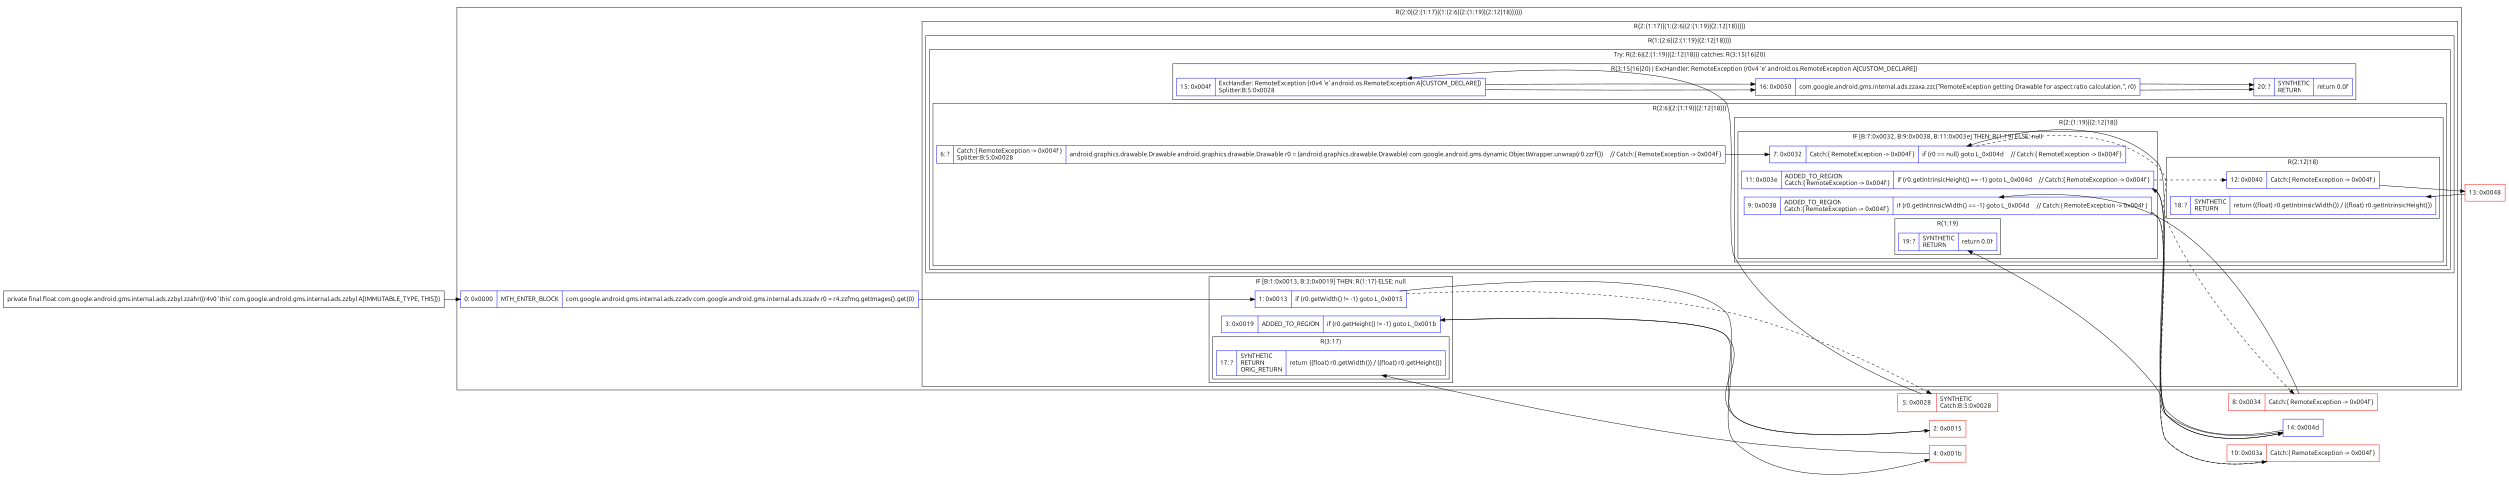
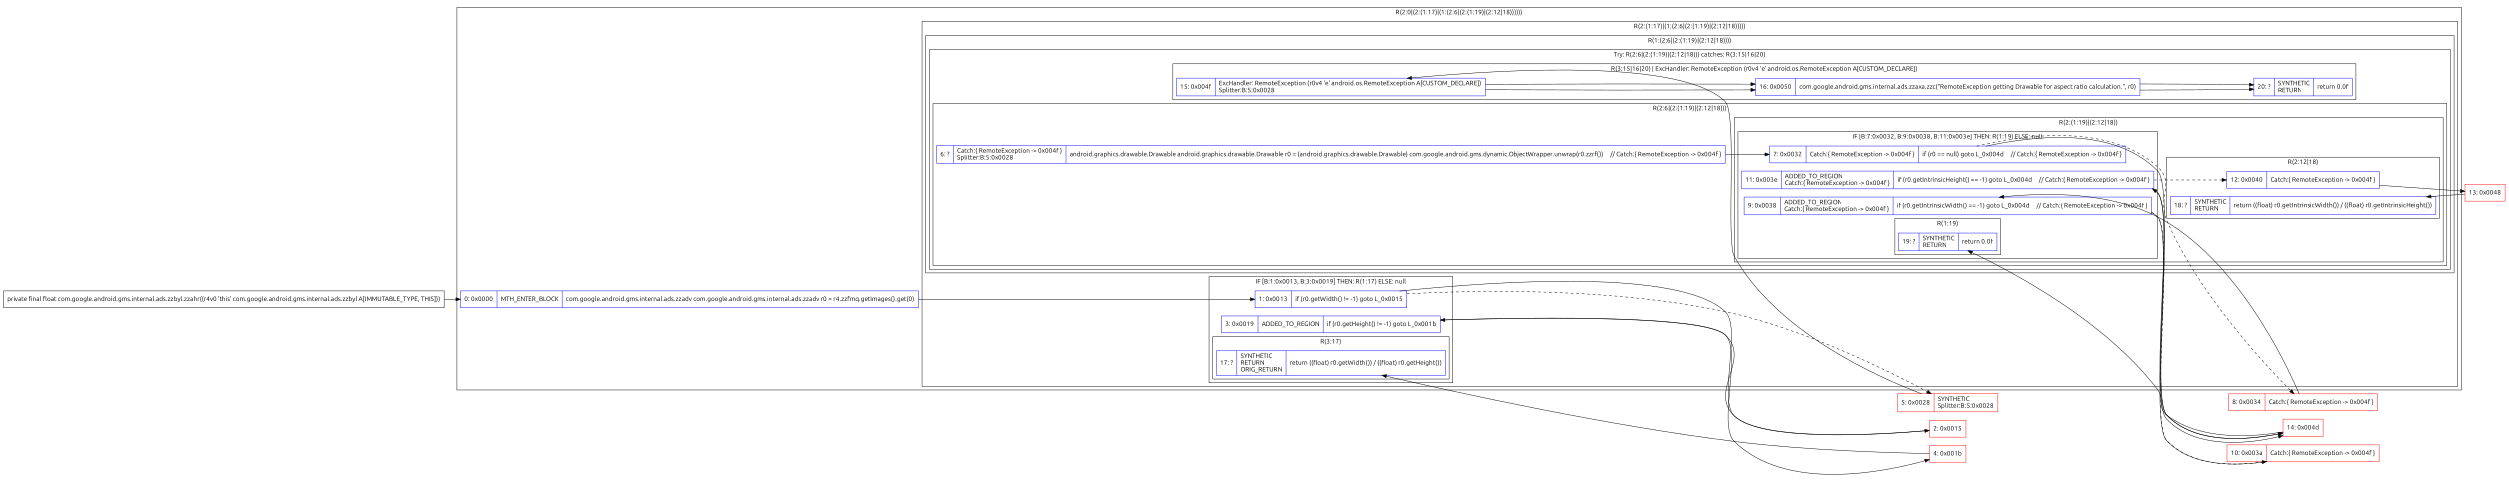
  digraph {
    fontname=Ubuntu
    rankdir=LR
    node [color=blue fontname=Ubuntu shape=record]
    edge [fontname=Ubuntu]
    n1 [label="{17\:\ ?|SYNTHETIC\lRETURN\lORIG_RETURN\l|return ((float) r0.getWidth()) \/ ((float) r0.getHeight())\l}"]
    n2 [label="{1\:\ 0x0013|if (r0.getWidth() != \-1) goto L_0x0015\l}"]
    n3 [label="{3\:\ 0x0019|ADDED_TO_REGION\l|if (r0.getHeight() != \-1) goto L_0x001b\l}"]
    n4 [label="{19\:\ ?|SYNTHETIC\lRETURN\l|return 0.0f\l}"]
    n5 [label="{7\:\ 0x0032|Catch:\{ RemoteException \-\> 0x004f \}\l|if (r0 == null) goto L_0x004d     \/\/ Catch:\{ RemoteException \-\> 0x004f \}\l}"]
    n6 [label="{9\:\ 0x0038|ADDED_TO_REGION\lCatch:\{ RemoteException \-\> 0x004f \}\l|if (r0.getIntrinsicWidth() == \-1) goto L_0x004d     \/\/ Catch:\{ RemoteException \-\> 0x004f \}\l}"]
    n7 [label="{11\:\ 0x003e|ADDED_TO_REGION\lCatch:\{ RemoteException \-\> 0x004f \}\l|if (r0.getIntrinsicHeight() == \-1) goto L_0x004d     \/\/ Catch:\{ RemoteException \-\> 0x004f \}\l}"]
    n8 [label="{12\:\ 0x0040|Catch:\{ RemoteException \-\> 0x004f \}\l}"]
    n9 [label="{18\:\ ?|SYNTHETIC\lRETURN\l|return ((float) r0.getIntrinsicWidth()) \/ ((float) r0.getIntrinsicHeight())\l}"]
    n10 [label="{6\:\ ?|Catch:\{ RemoteException \-\> 0x004f \}\lSplitter:B:5:0x0028\l|android.graphics.drawable.Drawable android.graphics.drawable.Drawable r0 = (android.graphics.drawable.Drawable) com.google.android.gms.dynamic.ObjectWrapper.unwrap(r0.zzrf())     \/\/ Catch:\{ RemoteException \-\> 0x004f \}\l}"]
    n11 [label="{15\:\ 0x004f|ExcHandler: RemoteException (r0v4 'e' android.os.RemoteException A[CUSTOM_DECLARE])\lSplitter:B:5:0x0028\l}"]
    n12 [label="{16\:\ 0x0050|com.google.android.gms.internal.ads.zzaxa.zzc(\"RemoteException getting Drawable for aspect ratio calculation.\", r0)\l}"]
    n13 [label="{20\:\ ?|SYNTHETIC\lRETURN\l|return 0.0f\l}"]
    n14 [label="{0\:\ 0x0000|MTH_ENTER_BLOCK\l|com.google.android.gms.internal.ads.zzadv com.google.android.gms.internal.ads.zzadv r0 = r4.zzfmq.getImages().get(0)\l}"]
    n15 [color=red label="{2\:\ 0x0015}"]
-   n16 [color=red label="{5\:\ 0x0028|SYNTHETIC\lCatch:B:5:0x0028\l}"]
+   n16 [color=red label="{5\:\ 0x0028|SYNTHETIC\lSplitter:B:5:0x0028\l}"]
    n17 [color=red label="{4\:\ 0x001b}"]
    n18 [color=red label="{8\:\ 0x0034|Catch:\{ RemoteException \-\> 0x004f \}\l}"]
-   n19 [label="{14\:\ 0x004d}"]
+   n19 [color=red label="{14\:\ 0x004d}"]
    n20 [color=red label="{10\:\ 0x003a|Catch:\{ RemoteException \-\> 0x004f \}\l}"]
    n21 [color=red label="{13\:\ 0x0048}"]
    n22 [label="{private final float com.google.android.gms.internal.ads.zzbyl.zzahr((r4v0 'this' com.google.android.gms.internal.ads.zzbyl A[IMMUTABLE_TYPE, THIS])) }" color=""]
    subgraph cluster_1 {
      label="R(2:0|(2:(1:17)|(1:(2:6|(2:(1:19)|(2:12|18))))))"
      n14
      subgraph cluster_2 {
        label="R(2:(1:17)|(1:(2:6|(2:(1:19)|(2:12|18)))))"
        subgraph cluster_3 {
          label="IF [B:1:0x0013, B:3:0x0019] THEN: R(1:17) ELSE: null"
          n2
          n3
          subgraph cluster_4 {
            label="R(3:17)"
            n1
          }
        }
        subgraph cluster_5 {
          label="R(1:(2:6|(2:(1:19)|(2:12|18))))"
          subgraph cluster_6 {
            label="Try: R(2:6|(2:(1:19)|(2:12|18))) catches: R(3:15|16|20)"
            subgraph cluster_7 {
              label="R(2:6|(2:(1:19)|(2:12|18)))"
              n10
              subgraph cluster_8 {
                label="R(2:(1:19)|(2:12|18))"
                subgraph cluster_9 {
                  label="IF [B:7:0x0032, B:9:0x0038, B:11:0x003e] THEN: R(1:19) ELSE: null"
                  n5
                  n6
                  n7
                  subgraph cluster_10 {
                    label="R(1:19)"
                    n4
                  }
                }
                subgraph cluster_11 {
                  label="R(2:12|18)"
                  n8
                  n9
                }
              }
            }
            subgraph cluster_12 {
              label="R(3:15|16|20) | ExcHandler: RemoteException (r0v4 'e' android.os.RemoteException A[CUSTOM_DECLARE])\l"
              n11
              n12
              n13
            }
          }
        }
      }
    }
    subgraph cluster_13 {
      label="R(3:15|16|20) | ExcHandler: RemoteException (r0v4 'e' android.os.RemoteException A[CUSTOM_DECLARE])\l"
    }
    n2 -> n15
    n2 -> n16 [style=dashed]
    n3 -> n17
    n5 -> n18 [style=dashed]
-   n19 -> n5
+   n5 -> n19
    n6 -> n19
    n6 -> n20 [style=dashed]
    n7 -> n8 [style=dashed]
    n7 -> n19
    n8 -> n21
    n10 -> n5
    n11 -> n12
    n11 -> n12
    n12 -> n13
    n12 -> n13
    n14 -> n2
    n15 -> n3
    n16 -> n11
    n17 -> n1
    n18 -> n6
    n19 -> n4
    n20 -> n7
    n21 -> n9
    n22 -> n14
  }
